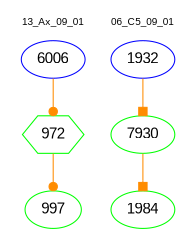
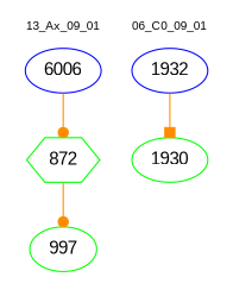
  digraph {
    fontname="Liberation Sans"
    node [color=green fontname="Liberation Sans" shape=ellipse]
    edge [arrowhead=dot color=darkorange fontname="Liberation Sans"]
    n1 [color=blue label=6006]
-   n2 [label=972 shape=hexagon]
+   n2 [label=872 shape=hexagon]
    n3 [label=997]
    n4 [color=blue label=1932]
-   n5 [label=7930]
-   n6 [label=1984]
+   n5 [label=1930]
    subgraph cluster_1 {
      color=white
      fontsize=10
      label="13_Ax_09_01"
      n1
      n2
      n3
    }
    subgraph cluster_2 {
      color=white
      fontsize=10
-     label="06_C5_09_01"
+     label="06_C0_09_01"
      n4
      n5
-     n6
    }
    n1 -> n2
    n2 -> n3
    n4 -> n5 [arrowhead=box]
-   n5 -> n6 [arrowhead=box]
  }
